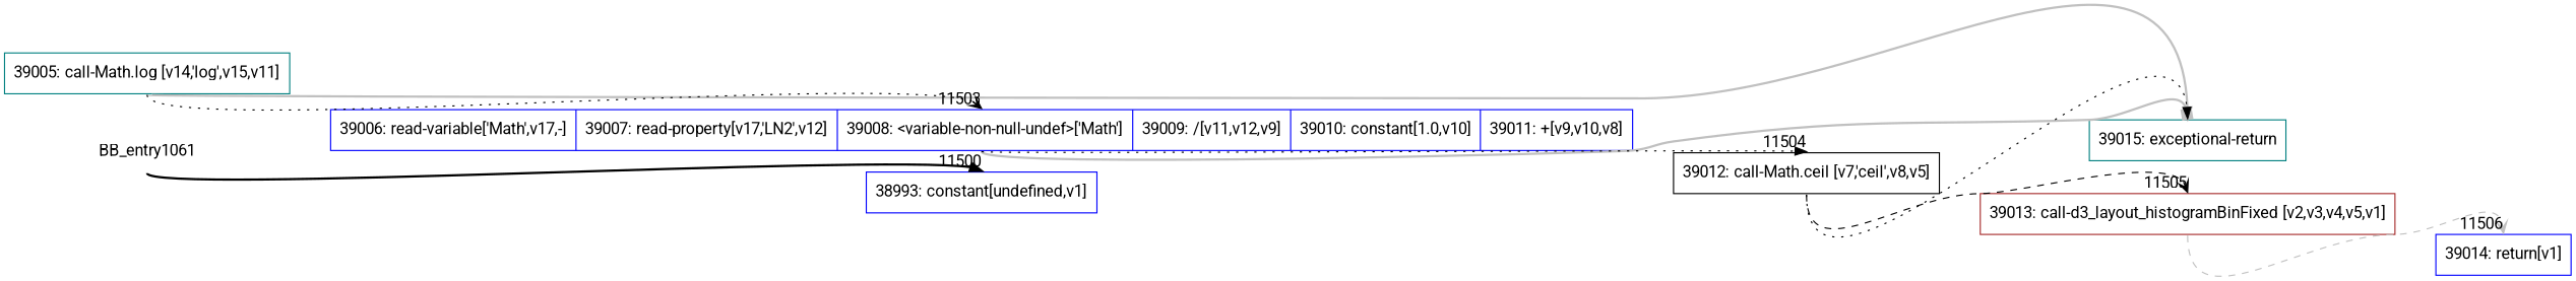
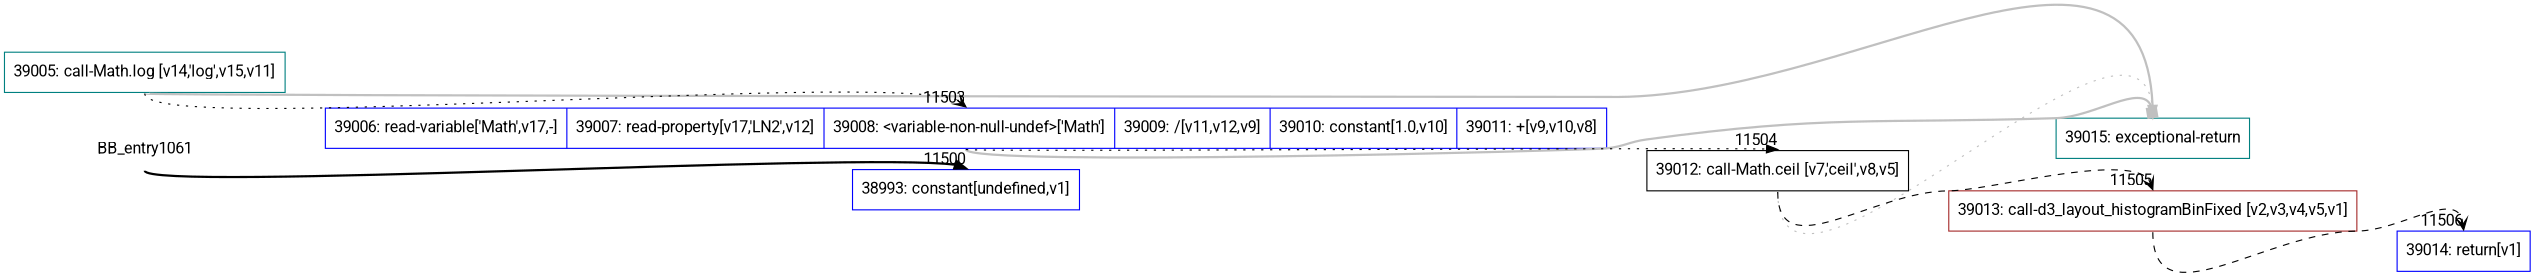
  digraph {
    fontname=Roboto
    rankdir=LR
    node [color=blue fontname=Roboto shape=record]
    edge [arrowhead=normal fontname=Roboto headport=n style=bold tailport=s]
    BB_entry1061 [color=brown shape=none]
    n2 [label="{38993: constant[undefined,v1]}"]
    n3 [color=teal label="{39005: call-Math.log [v14,'log',v15,v11]}"]
    n4 [color=teal label="{39015: exceptional-return}"]
    n5 [label="{39006: read-variable['Math',v17,-]|39007: read-property[v17,'LN2',v12]|39008: \<variable-non-null-undef\>['Math']|39009: /[v11,v12,v9]|39010: constant[1.0,v10]|39011: +[v9,v10,v8]}"]
    n6 [color=black label="{39012: call-Math.ceil [v7,'ceil',v8,v5]}"]
    n7 [color=brown label="{39013: call-d3_layout_histogramBinFixed [v2,v3,v4,v5,v1]}"]
    n8 [label="{39014: return[v1]}"]
    BB_entry1061 -> n2 [headlabel="    11500"]
    n3 -> n4 [color=gray]
    n3 -> n5 [arrowhead=vee headlabel="      11503" style=dotted]
    n5 -> n4 [arrowhead=box color=gray]
    n5 -> n6 [headlabel="      11504" style=dotted]
-   n6 -> n4 [color=black style=dotted]
+   n6 -> n4 [color=gray style=dotted]
    n6 -> n7 [arrowhead=vee headlabel="      11505" style=dashed]
-   n7 -> n8 [arrowhead=vee headlabel="      11506" style=dashed color=gray]
+   n7 -> n8 [arrowhead=vee headlabel="      11506" style=dashed]
  }
